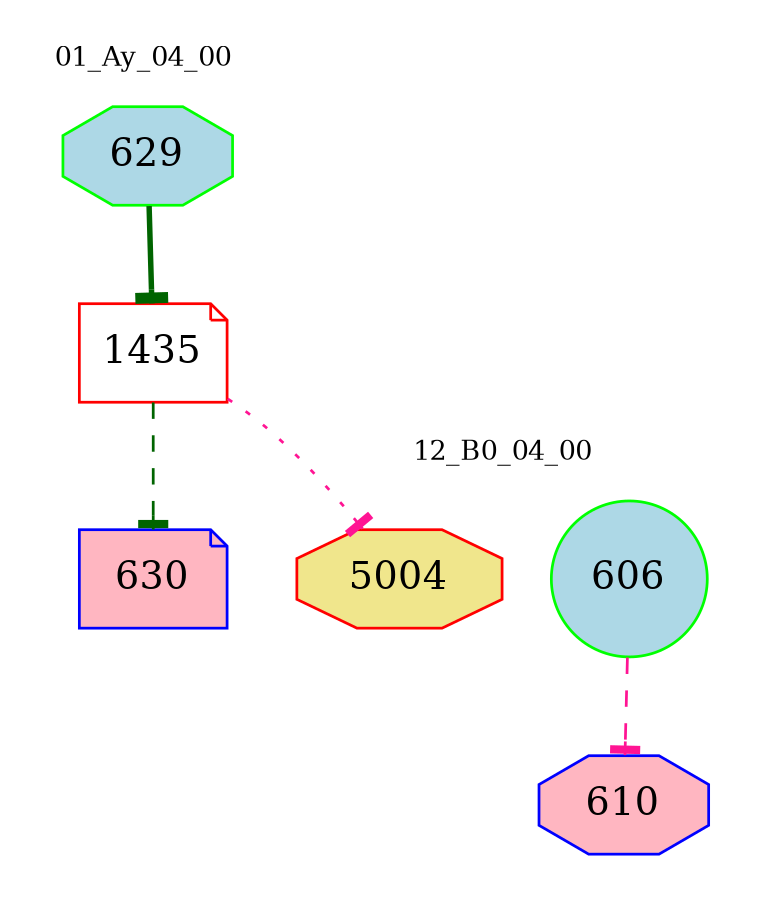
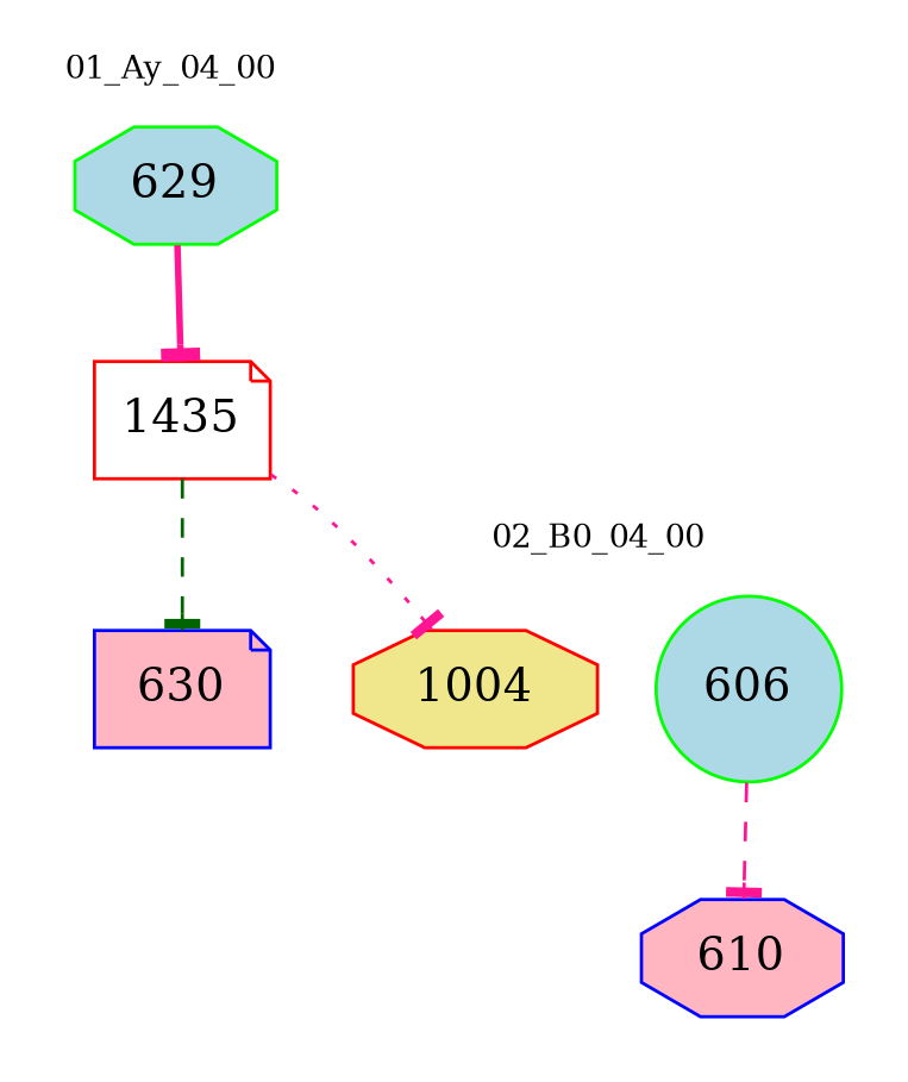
  digraph {
    node [color=green fillcolor=lightblue shape=octagon style=filled]
    edge [arrowhead=tee color=darkgreen style=dashed]
    n1 [label=629]
    n2 [color=blue fillcolor=lightpink label=630 shape=note]
    n3 [color=red fillcolor=white label=1435 shape=note]
    n4 [label=606 shape=circle]
    n5 [color=blue fillcolor=lightpink label=610]
-   n6 [color=red fillcolor=khaki label=5004]
+   n6 [color=red fillcolor=khaki label=1004]
    subgraph cluster_1 {
      color=white
      fontsize=10
      label="01_Ay_04_00"
      n1
      n2
      n3
    }
    subgraph cluster_2 {
      color=white
      fontsize=10
-     label="12_B0_04_00"
+     label="02_B0_04_00"
      n4
      n5
      n6
    }
-   n1 -> n3 [style=bold]
+   n1 -> n3 [color=deeppink style=bold]
    n3 -> n2
    n3 -> n6 [color=deeppink style=dotted]
    n4 -> n5 [color=deeppink]
  }
